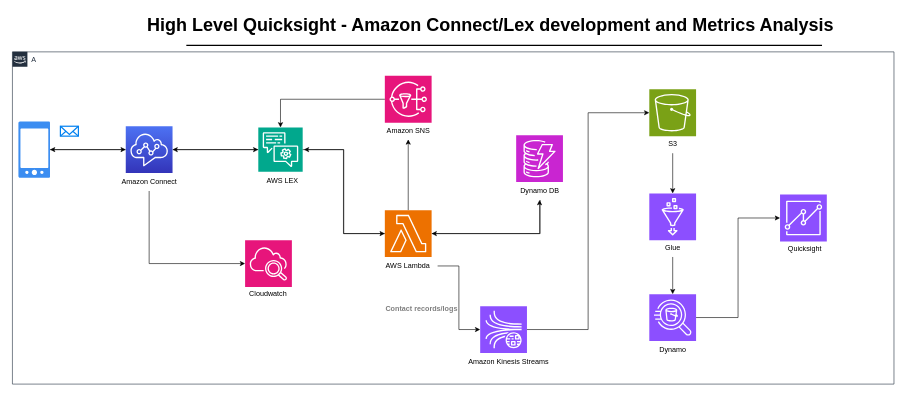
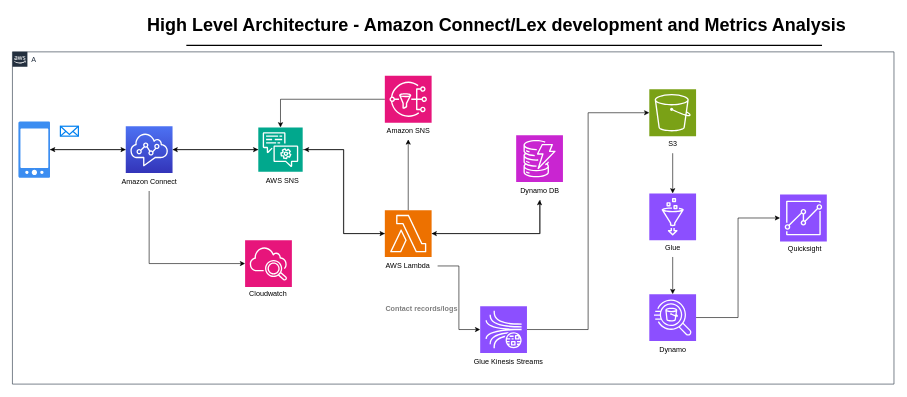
  <mxCell id="0" />
  <mxCell id="1" parent="0" />
  <mxCell id="2" value="A" style="points=[[0,0],[0.25,0],[0.5,0],[0.75,0],[1,0],[1,0.25],[1,0.5],[1,0.75],[1,1],[0.75,1],[0.5,1],[0.25,1],[0,1],[0,0.75],[0,0.5],[0,0.25]];outlineConnect=0;gradientColor=none;html=1;whiteSpace=wrap;fontSize=12;fontStyle=0;shape=mxgraph.aws4.group;grIcon=mxgraph.aws4.group_aws_cloud_alt;strokeColor=#232F3E;fillColor=none;verticalAlign=top;align=left;spacingLeft=30;fontColor=#232F3E;dashed=0;container=1;pointerEvents=0;collapsible=0;recursiveResize=0;" parent="1" vertex="1"><mxGeometry x="20" y="86" width="1470" height="554" as="geometry" /></mxCell>
  <mxCell id="3" style="edgeStyle=orthogonalEdgeStyle;rounded=0;orthogonalLoop=1;jettySize=auto;html=1;" edge="1" parent="2" source="5" target="7"><mxGeometry relative="1" as="geometry" /></mxCell>
  <mxCell id="4" style="edgeStyle=orthogonalEdgeStyle;rounded=0;orthogonalLoop=1;jettySize=auto;html=1;" edge="1" parent="2" source="5" target="9"><mxGeometry relative="1" as="geometry" /></mxCell>
  <mxCell id="5" value="" style="sketch=0;points=[[0,0,0],[0.25,0,0],[0.5,0,0],[0.75,0,0],[1,0,0],[0,1,0],[0.25,1,0],[0.5,1,0],[0.75,1,0],[1,1,0],[0,0.25,0],[0,0.5,0],[0,0.75,0],[1,0.25,0],[1,0.5,0],[1,0.75,0]];outlineConnect=0;fontColor=#232F3E;gradientColor=#4D72F3;gradientDirection=north;fillColor=#3334B9;strokeColor=#ffffff;dashed=0;verticalLabelPosition=bottom;verticalAlign=top;align=center;html=1;fontSize=12;fontStyle=0;aspect=fixed;shape=mxgraph.aws4.resourceIcon;resIcon=mxgraph.aws4.connect;" vertex="1" parent="2"><mxGeometry x="189" y="124" width="78" height="78" as="geometry" /></mxCell>
  <mxCell id="6" style="edgeStyle=orthogonalEdgeStyle;rounded=0;orthogonalLoop=1;jettySize=auto;html=1;" edge="1" parent="2" source="7" target="5"><mxGeometry relative="1" as="geometry" /></mxCell>
  <mxCell id="7" value="" style="sketch=0;html=1;aspect=fixed;strokeColor=none;shadow=0;fillColor=#3B8DF1;verticalAlign=top;labelPosition=center;verticalLabelPosition=bottom;shape=mxgraph.gcp2.phone_android" vertex="1" parent="2"><mxGeometry x="10" y="116" width="52.64" height="94" as="geometry" /></mxCell>
  <mxCell id="8" style="edgeStyle=orthogonalEdgeStyle;rounded=0;orthogonalLoop=1;jettySize=auto;html=1;" edge="1" parent="2" source="9" target="5"><mxGeometry relative="1" as="geometry" /></mxCell>
  <mxCell id="9" value="" style="sketch=0;points=[[0,0,0],[0.25,0,0],[0.5,0,0],[0.75,0,0],[1,0,0],[0,1,0],[0.25,1,0],[0.5,1,0],[0.75,1,0],[1,1,0],[0,0.25,0],[0,0.5,0],[0,0.75,0],[1,0.25,0],[1,0.5,0],[1,0.75,0]];outlineConnect=0;fontColor=#232F3E;fillColor=#01A88D;strokeColor=#ffffff;dashed=0;verticalLabelPosition=bottom;verticalAlign=top;align=center;html=1;fontSize=12;fontStyle=0;aspect=fixed;shape=mxgraph.aws4.resourceIcon;resIcon=mxgraph.aws4.lex;" vertex="1" parent="2"><mxGeometry x="410" y="126" width="74" height="74" as="geometry" /></mxCell>
  <mxCell id="10" style="edgeStyle=orthogonalEdgeStyle;rounded=0;orthogonalLoop=1;jettySize=auto;html=1;" edge="1" parent="2" source="13" target="23"><mxGeometry relative="1" as="geometry" /></mxCell>
  <mxCell id="11" style="edgeStyle=orthogonalEdgeStyle;rounded=0;orthogonalLoop=1;jettySize=auto;html=1;" edge="1" parent="2" source="13" target="26"><mxGeometry relative="1" as="geometry" /></mxCell>
  <mxCell id="12" style="edgeStyle=orthogonalEdgeStyle;rounded=0;orthogonalLoop=1;jettySize=auto;html=1;" edge="1" parent="2"><mxGeometry relative="1" as="geometry"><mxPoint x="623" y="303" as="sourcePoint" /><mxPoint x="486" y="163" as="targetPoint" /><Array as="points"><mxPoint x="552" y="303" /><mxPoint x="552" y="163" /></Array></mxGeometry></mxCell>
  <mxCell id="13" value="" style="sketch=0;points=[[0,0,0],[0.25,0,0],[0.5,0,0],[0.75,0,0],[1,0,0],[0,1,0],[0.25,1,0],[0.5,1,0],[0.75,1,0],[1,1,0],[0,0.25,0],[0,0.5,0],[0,0.75,0],[1,0.25,0],[1,0.5,0],[1,0.75,0]];outlineConnect=0;fontColor=#232F3E;fillColor=#ED7100;strokeColor=#ffffff;dashed=0;verticalLabelPosition=bottom;verticalAlign=top;align=center;html=1;fontSize=12;fontStyle=0;aspect=fixed;shape=mxgraph.aws4.resourceIcon;resIcon=mxgraph.aws4.lambda;" vertex="1" parent="2"><mxGeometry x="621" y="264" width="78" height="78" as="geometry" /></mxCell>
  <mxCell id="14" value="" style="sketch=0;points=[[0,0,0],[0.25,0,0],[0.5,0,0],[0.75,0,0],[1,0,0],[0,1,0],[0.25,1,0],[0.5,1,0],[0.75,1,0],[1,1,0],[0,0.25,0],[0,0.5,0],[0,0.75,0],[1,0.25,0],[1,0.5,0],[1,0.75,0]];outlineConnect=0;fontColor=#232F3E;fillColor=#C925D1;strokeColor=#ffffff;dashed=0;verticalLabelPosition=bottom;verticalAlign=top;align=center;html=1;fontSize=12;fontStyle=0;aspect=fixed;shape=mxgraph.aws4.resourceIcon;resIcon=mxgraph.aws4.dynamodb;" vertex="1" parent="2"><mxGeometry x="840" y="139" width="78" height="78" as="geometry" /></mxCell>
  <mxCell id="15" value="" style="sketch=0;points=[[0,0,0],[0.25,0,0],[0.5,0,0],[0.75,0,0],[1,0,0],[0,1,0],[0.25,1,0],[0.5,1,0],[0.75,1,0],[1,1,0],[0,0.25,0],[0,0.5,0],[0,0.75,0],[1,0.25,0],[1,0.5,0],[1,0.75,0]];points=[[0,0,0],[0.25,0,0],[0.5,0,0],[0.75,0,0],[1,0,0],[0,1,0],[0.25,1,0],[0.5,1,0],[0.75,1,0],[1,1,0],[0,0.25,0],[0,0.5,0],[0,0.75,0],[1,0.25,0],[1,0.5,0],[1,0.75,0]];outlineConnect=0;fontColor=#232F3E;fillColor=#E7157B;strokeColor=#ffffff;dashed=0;verticalLabelPosition=bottom;verticalAlign=top;align=center;html=1;fontSize=12;fontStyle=0;aspect=fixed;shape=mxgraph.aws4.resourceIcon;resIcon=mxgraph.aws4.cloudwatch_2;" vertex="1" parent="2"><mxGeometry x="388" y="314" width="78" height="78" as="geometry" /></mxCell>
  <mxCell id="16" value="" style="shape=image;html=1;verticalAlign=top;verticalLabelPosition=bottom;labelBackgroundColor=#ffffff;imageAspect=0;aspect=fixed;image=https://cdn1.iconfinder.com/data/icons/social-media-2285/512/Colored_Facebook3_svg-128.png" vertex="1" parent="2"><mxGeometry x="50" y="76" width="34" height="34" as="geometry" /></mxCell>
  <mxCell id="17" value="" style="shape=image;html=1;verticalAlign=top;verticalLabelPosition=bottom;labelBackgroundColor=#ffffff;imageAspect=0;aspect=fixed;image=https://cdn3.iconfinder.com/data/icons/2018-social-media-logotypes/1000/2018_social_media_popular_app_logo-whatsapp-128.png" vertex="1" parent="2"><mxGeometry x="48" y="217" width="36" height="36" as="geometry" /></mxCell>
  <mxCell id="18" style="edgeStyle=orthogonalEdgeStyle;rounded=0;orthogonalLoop=1;jettySize=auto;html=1;" edge="1" parent="2" source="19" target="15"><mxGeometry relative="1" as="geometry"><Array as="points"><mxPoint x="228" y="353" /></Array></mxGeometry></mxCell>
  <mxCell id="19" value="Amazon Connect" style="text;html=1;align=center;verticalAlign=middle;resizable=0;points=[];autosize=1;strokeColor=none;fillColor=none;" vertex="1" parent="2"><mxGeometry x="168" y="202" width="120" height="30" as="geometry" /></mxCell>
- <mxCell id="20" value="AWS LEX" style="text;html=1;align=center;verticalAlign=middle;resizable=0;points=[];autosize=1;strokeColor=none;fillColor=none;" vertex="1" parent="2"><mxGeometry x="410" y="200" width="80" height="30" as="geometry" /></mxCell>
+ <mxCell id="20" value="AWS SNS" style="text;html=1;align=center;verticalAlign=middle;resizable=0;points=[];autosize=1;strokeColor=none;fillColor=none;" vertex="1" parent="2"><mxGeometry x="410" y="200" width="80" height="30" as="geometry" /></mxCell>
  <mxCell id="21" value="AWS Lambda" style="text;html=1;align=center;verticalAlign=middle;resizable=0;points=[];autosize=1;strokeColor=none;fillColor=none;" vertex="1" parent="2"><mxGeometry x="609" y="342" width="100" height="30" as="geometry" /></mxCell>
  <mxCell id="22" style="edgeStyle=orthogonalEdgeStyle;rounded=0;orthogonalLoop=1;jettySize=auto;html=1;" edge="1" parent="2" source="23" target="13"><mxGeometry relative="1" as="geometry"><Array as="points"><mxPoint x="880" y="303" /></Array></mxGeometry></mxCell>
  <mxCell id="23" value="Dynamo DB" style="text;html=1;align=center;verticalAlign=middle;resizable=0;points=[];autosize=1;strokeColor=none;fillColor=none;" vertex="1" parent="2"><mxGeometry x="834" y="217" width="90" height="30" as="geometry" /></mxCell>
  <mxCell id="24" value="Cloudwatch" style="text;html=1;align=center;verticalAlign=middle;resizable=0;points=[];autosize=1;strokeColor=none;fillColor=none;" vertex="1" parent="2"><mxGeometry x="381" y="389" width="90" height="30" as="geometry" /></mxCell>
  <mxCell id="25" value="" style="sketch=0;points=[[0,0,0],[0.25,0,0],[0.5,0,0],[0.75,0,0],[1,0,0],[0,1,0],[0.25,1,0],[0.5,1,0],[0.75,1,0],[1,1,0],[0,0.25,0],[0,0.5,0],[0,0.75,0],[1,0.25,0],[1,0.5,0],[1,0.75,0]];outlineConnect=0;fontColor=#232F3E;fillColor=#E7157B;strokeColor=#ffffff;dashed=0;verticalLabelPosition=bottom;verticalAlign=top;align=center;html=1;fontSize=12;fontStyle=0;aspect=fixed;shape=mxgraph.aws4.resourceIcon;resIcon=mxgraph.aws4.sns;" vertex="1" parent="2"><mxGeometry x="621" y="40" width="78" height="78" as="geometry" /></mxCell>
  <mxCell id="26" value="Amazon SNS" style="text;html=1;align=center;verticalAlign=middle;resizable=0;points=[];autosize=1;strokeColor=none;fillColor=none;" vertex="1" parent="2"><mxGeometry x="610" y="116" width="100" height="30" as="geometry" /></mxCell>
  <mxCell id="27" style="edgeStyle=orthogonalEdgeStyle;rounded=0;orthogonalLoop=1;jettySize=auto;html=1;entryX=0;entryY=0.5;entryDx=0;entryDy=0;entryPerimeter=0;" edge="1" parent="2" source="9" target="13"><mxGeometry relative="1" as="geometry" /></mxCell>
  <mxCell id="28" style="edgeStyle=orthogonalEdgeStyle;rounded=0;orthogonalLoop=1;jettySize=auto;html=1;entryX=0.5;entryY=0;entryDx=0;entryDy=0;entryPerimeter=0;" edge="1" parent="2" source="25" target="9"><mxGeometry relative="1" as="geometry" /></mxCell>
  <mxCell id="29" value="" style="html=1;verticalLabelPosition=bottom;align=center;labelBackgroundColor=#ffffff;verticalAlign=top;strokeWidth=2;strokeColor=#0080F0;shadow=0;dashed=0;shape=mxgraph.ios7.icons.mail;" vertex="1" parent="2"><mxGeometry x="80" y="124" width="30" height="16.5" as="geometry" /></mxCell>
  <mxCell id="30" value="" style="shape=image;html=1;verticalAlign=top;verticalLabelPosition=bottom;labelBackgroundColor=#ffffff;imageAspect=0;aspect=fixed;image=https://cdn4.iconfinder.com/data/icons/ios-web-user-interface-multi-circle-flat-vol-6/512/Fasten_pin_push_pushpin_tack_thumb_thumbtack-128.png" vertex="1" parent="2"><mxGeometry x="79" y="171" width="31" height="31" as="geometry" /></mxCell>
  <mxCell id="31" value="" style="sketch=0;points=[[0,0,0],[0.25,0,0],[0.5,0,0],[0.75,0,0],[1,0,0],[0,1,0],[0.25,1,0],[0.5,1,0],[0.75,1,0],[1,1,0],[0,0.25,0],[0,0.5,0],[0,0.75,0],[1,0.25,0],[1,0.5,0],[1,0.75,0]];outlineConnect=0;fontColor=#232F3E;fillColor=#7AA116;strokeColor=#ffffff;dashed=0;verticalLabelPosition=bottom;verticalAlign=top;align=center;html=1;fontSize=12;fontStyle=0;aspect=fixed;shape=mxgraph.aws4.resourceIcon;resIcon=mxgraph.aws4.s3;" vertex="1" parent="2"><mxGeometry x="1062" y="62.5" width="78" height="78" as="geometry" /></mxCell>
  <mxCell id="32" value="" style="sketch=0;points=[[0,0,0],[0.25,0,0],[0.5,0,0],[0.75,0,0],[1,0,0],[0,1,0],[0.25,1,0],[0.5,1,0],[0.75,1,0],[1,1,0],[0,0.25,0],[0,0.5,0],[0,0.75,0],[1,0.25,0],[1,0.5,0],[1,0.75,0]];outlineConnect=0;fontColor=#232F3E;fillColor=#8C4FFF;strokeColor=#ffffff;dashed=0;verticalLabelPosition=bottom;verticalAlign=top;align=center;html=1;fontSize=12;fontStyle=0;aspect=fixed;shape=mxgraph.aws4.resourceIcon;resIcon=mxgraph.aws4.kinesis_data_streams;" vertex="1" parent="2"><mxGeometry x="780" y="424" width="78" height="78" as="geometry" /></mxCell>
  <mxCell id="33" value="Contact records/logs" style="text;html=1;align=center;verticalAlign=middle;resizable=0;points=[];autosize=1;strokeColor=none;fillColor=none;fontStyle=1;textOpacity=50;" vertex="1" parent="2"><mxGeometry x="612" y="414" width="140" height="30" as="geometry" /></mxCell>
  <mxCell id="34" value="" style="sketch=0;points=[[0,0,0],[0.25,0,0],[0.5,0,0],[0.75,0,0],[1,0,0],[0,1,0],[0.25,1,0],[0.5,1,0],[0.75,1,0],[1,1,0],[0,0.25,0],[0,0.5,0],[0,0.75,0],[1,0.25,0],[1,0.5,0],[1,0.75,0]];outlineConnect=0;fontColor=#232F3E;fillColor=#8C4FFF;strokeColor=#ffffff;dashed=0;verticalLabelPosition=bottom;verticalAlign=top;align=center;html=1;fontSize=12;fontStyle=0;aspect=fixed;shape=mxgraph.aws4.resourceIcon;resIcon=mxgraph.aws4.athena;" vertex="1" parent="2"><mxGeometry x="1062" y="404" width="78" height="78" as="geometry" /></mxCell>
  <mxCell id="35" value="" style="sketch=0;points=[[0,0,0],[0.25,0,0],[0.5,0,0],[0.75,0,0],[1,0,0],[0,1,0],[0.25,1,0],[0.5,1,0],[0.75,1,0],[1,1,0],[0,0.25,0],[0,0.5,0],[0,0.75,0],[1,0.25,0],[1,0.5,0],[1,0.75,0]];outlineConnect=0;fontColor=#232F3E;fillColor=#8C4FFF;strokeColor=#ffffff;dashed=0;verticalLabelPosition=bottom;verticalAlign=top;align=center;html=1;fontSize=12;fontStyle=0;aspect=fixed;shape=mxgraph.aws4.resourceIcon;resIcon=mxgraph.aws4.glue;" vertex="1" parent="2"><mxGeometry x="1062" y="236" width="78" height="78" as="geometry" /></mxCell>
  <mxCell id="36" style="edgeStyle=orthogonalEdgeStyle;rounded=0;orthogonalLoop=1;jettySize=auto;html=1;entryX=0;entryY=0.5;entryDx=0;entryDy=0;entryPerimeter=0;" edge="1" parent="2" source="21" target="32"><mxGeometry relative="1" as="geometry" /></mxCell>
  <mxCell id="37" style="edgeStyle=orthogonalEdgeStyle;rounded=0;orthogonalLoop=1;jettySize=auto;html=1;entryX=0;entryY=0.5;entryDx=0;entryDy=0;entryPerimeter=0;" edge="1" parent="2" source="32" target="31"><mxGeometry relative="1" as="geometry" /></mxCell>
- <mxCell id="38" value="Amazon Kinesis Streams" style="text;html=1;align=center;verticalAlign=middle;resizable=0;points=[];autosize=1;strokeColor=none;fillColor=none;" vertex="1" parent="2"><mxGeometry x="747" y="502" width="160" height="30" as="geometry" /></mxCell>
+ <mxCell id="38" value="Glue Kinesis Streams" style="text;html=1;align=center;verticalAlign=middle;resizable=0;points=[];autosize=1;strokeColor=none;fillColor=none;" vertex="1" parent="2"><mxGeometry x="747" y="502" width="160" height="30" as="geometry" /></mxCell>
  <mxCell id="39" value="S3" style="text;html=1;align=center;verticalAlign=middle;resizable=0;points=[];autosize=1;strokeColor=none;fillColor=none;" vertex="1" parent="2"><mxGeometry x="1081" y="139" width="40" height="30" as="geometry" /></mxCell>
  <mxCell id="40" style="edgeStyle=orthogonalEdgeStyle;rounded=0;orthogonalLoop=1;jettySize=auto;html=1;entryX=0.5;entryY=0;entryDx=0;entryDy=0;entryPerimeter=0;" edge="1" parent="2" source="39" target="35"><mxGeometry relative="1" as="geometry" /></mxCell>
  <mxCell id="41" value="Dynamo" style="text;html=1;align=center;verticalAlign=middle;resizable=0;points=[];autosize=1;strokeColor=none;fillColor=none;" vertex="1" parent="2"><mxGeometry x="1071" y="482" width="60" height="30" as="geometry" /></mxCell>
  <mxCell id="42" value="" style="sketch=0;points=[[0,0,0],[0.25,0,0],[0.5,0,0],[0.75,0,0],[1,0,0],[0,1,0],[0.25,1,0],[0.5,1,0],[0.75,1,0],[1,1,0],[0,0.25,0],[0,0.5,0],[0,0.75,0],[1,0.25,0],[1,0.5,0],[1,0.75,0]];outlineConnect=0;fontColor=#232F3E;fillColor=#8C4FFF;strokeColor=#ffffff;dashed=0;verticalLabelPosition=bottom;verticalAlign=top;align=center;html=1;fontSize=12;fontStyle=0;aspect=fixed;shape=mxgraph.aws4.resourceIcon;resIcon=mxgraph.aws4.quicksight;" vertex="1" parent="2"><mxGeometry x="1280" y="238" width="78" height="78" as="geometry" /></mxCell>
  <mxCell id="43" style="edgeStyle=orthogonalEdgeStyle;rounded=0;orthogonalLoop=1;jettySize=auto;html=1;entryX=0;entryY=0.5;entryDx=0;entryDy=0;entryPerimeter=0;" edge="1" parent="2" source="34" target="42"><mxGeometry relative="1" as="geometry" /></mxCell>
- <mxCell id="44" value="High Level Quicksight - Amazon Connect/Lex development and Metrics Analysis" style="text;html=1;resizable=0;points=[];autosize=1;align=left;verticalAlign=top;spacingTop=-4;fontSize=30;fontStyle=1" parent="1" vertex="1"><mxGeometry x="243" y="20" width="1190" height="40" as="geometry" /></mxCell>
+ <mxCell id="44" value="High Level Architecture - Amazon Connect/Lex development and Metrics Analysis" style="text;html=1;resizable=0;points=[];autosize=1;align=left;verticalAlign=top;spacingTop=-4;fontSize=30;fontStyle=1" parent="1" vertex="1"><mxGeometry x="243" y="20" width="1190" height="40" as="geometry" /></mxCell>
  <mxCell id="45" value="" style="line;strokeWidth=2;html=1;fontSize=14;" parent="1" vertex="1"><mxGeometry x="310" y="70" width="1060" height="10" as="geometry" /></mxCell>
  <mxCell id="46" style="edgeStyle=orthogonalEdgeStyle;rounded=0;orthogonalLoop=1;jettySize=auto;html=1;" edge="1" parent="1" source="47" target="34"><mxGeometry relative="1" as="geometry" /></mxCell>
  <mxCell id="47" value="Glue" style="text;html=1;align=center;verticalAlign=middle;resizable=0;points=[];autosize=1;strokeColor=none;fillColor=none;" vertex="1" parent="1"><mxGeometry x="1096" y="398" width="50" height="30" as="geometry" /></mxCell>
  <mxCell id="48" value="Quicksight" style="text;html=1;align=center;verticalAlign=middle;resizable=0;points=[];autosize=1;strokeColor=none;fillColor=none;" vertex="1" parent="1"><mxGeometry x="1301" y="400" width="80" height="30" as="geometry" /></mxCell>
